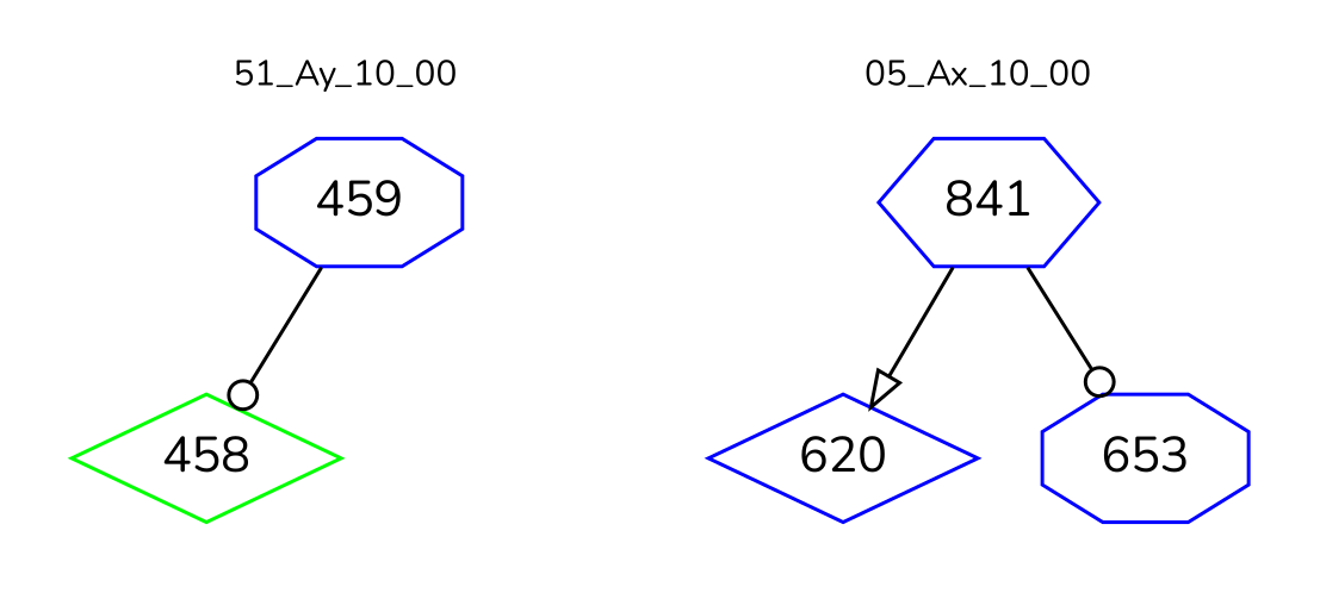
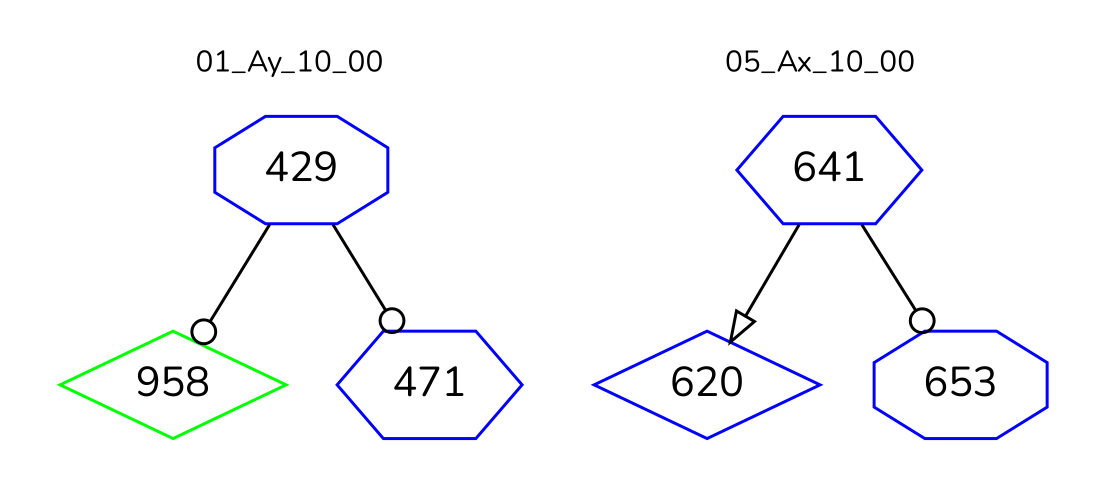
  digraph {
    fontname=Nunito
    node [color=blue fontname=Nunito shape=octagon]
    edge [arrowhead=odot color=black fontname=Nunito]
-   n1 [label=459]
-   n2 [color=green label=458 shape=diamond]
-   n4 [label=841 shape=hexagon]
+   n1 [label=429]
+   n2 [color=green label=958 shape=diamond]
+   n3 [label=471 shape=hexagon]
+   n4 [label=641 shape=hexagon]
    n5 [label=620 shape=diamond]
    n6 [label=653]
    subgraph cluster_1 {
      color=white
      fontsize=10
-     label="51_Ay_10_00"
+     label="01_Ay_10_00"
      n1
      n2
+     n3
    }
    subgraph cluster_2 {
      color=white
      fontsize=10
      label="05_Ax_10_00"
      n4
      n5
      n6
    }
    n1 -> n2
+   n1 -> n3
    n4 -> n5 [arrowhead=onormal]
    n4 -> n6
  }
